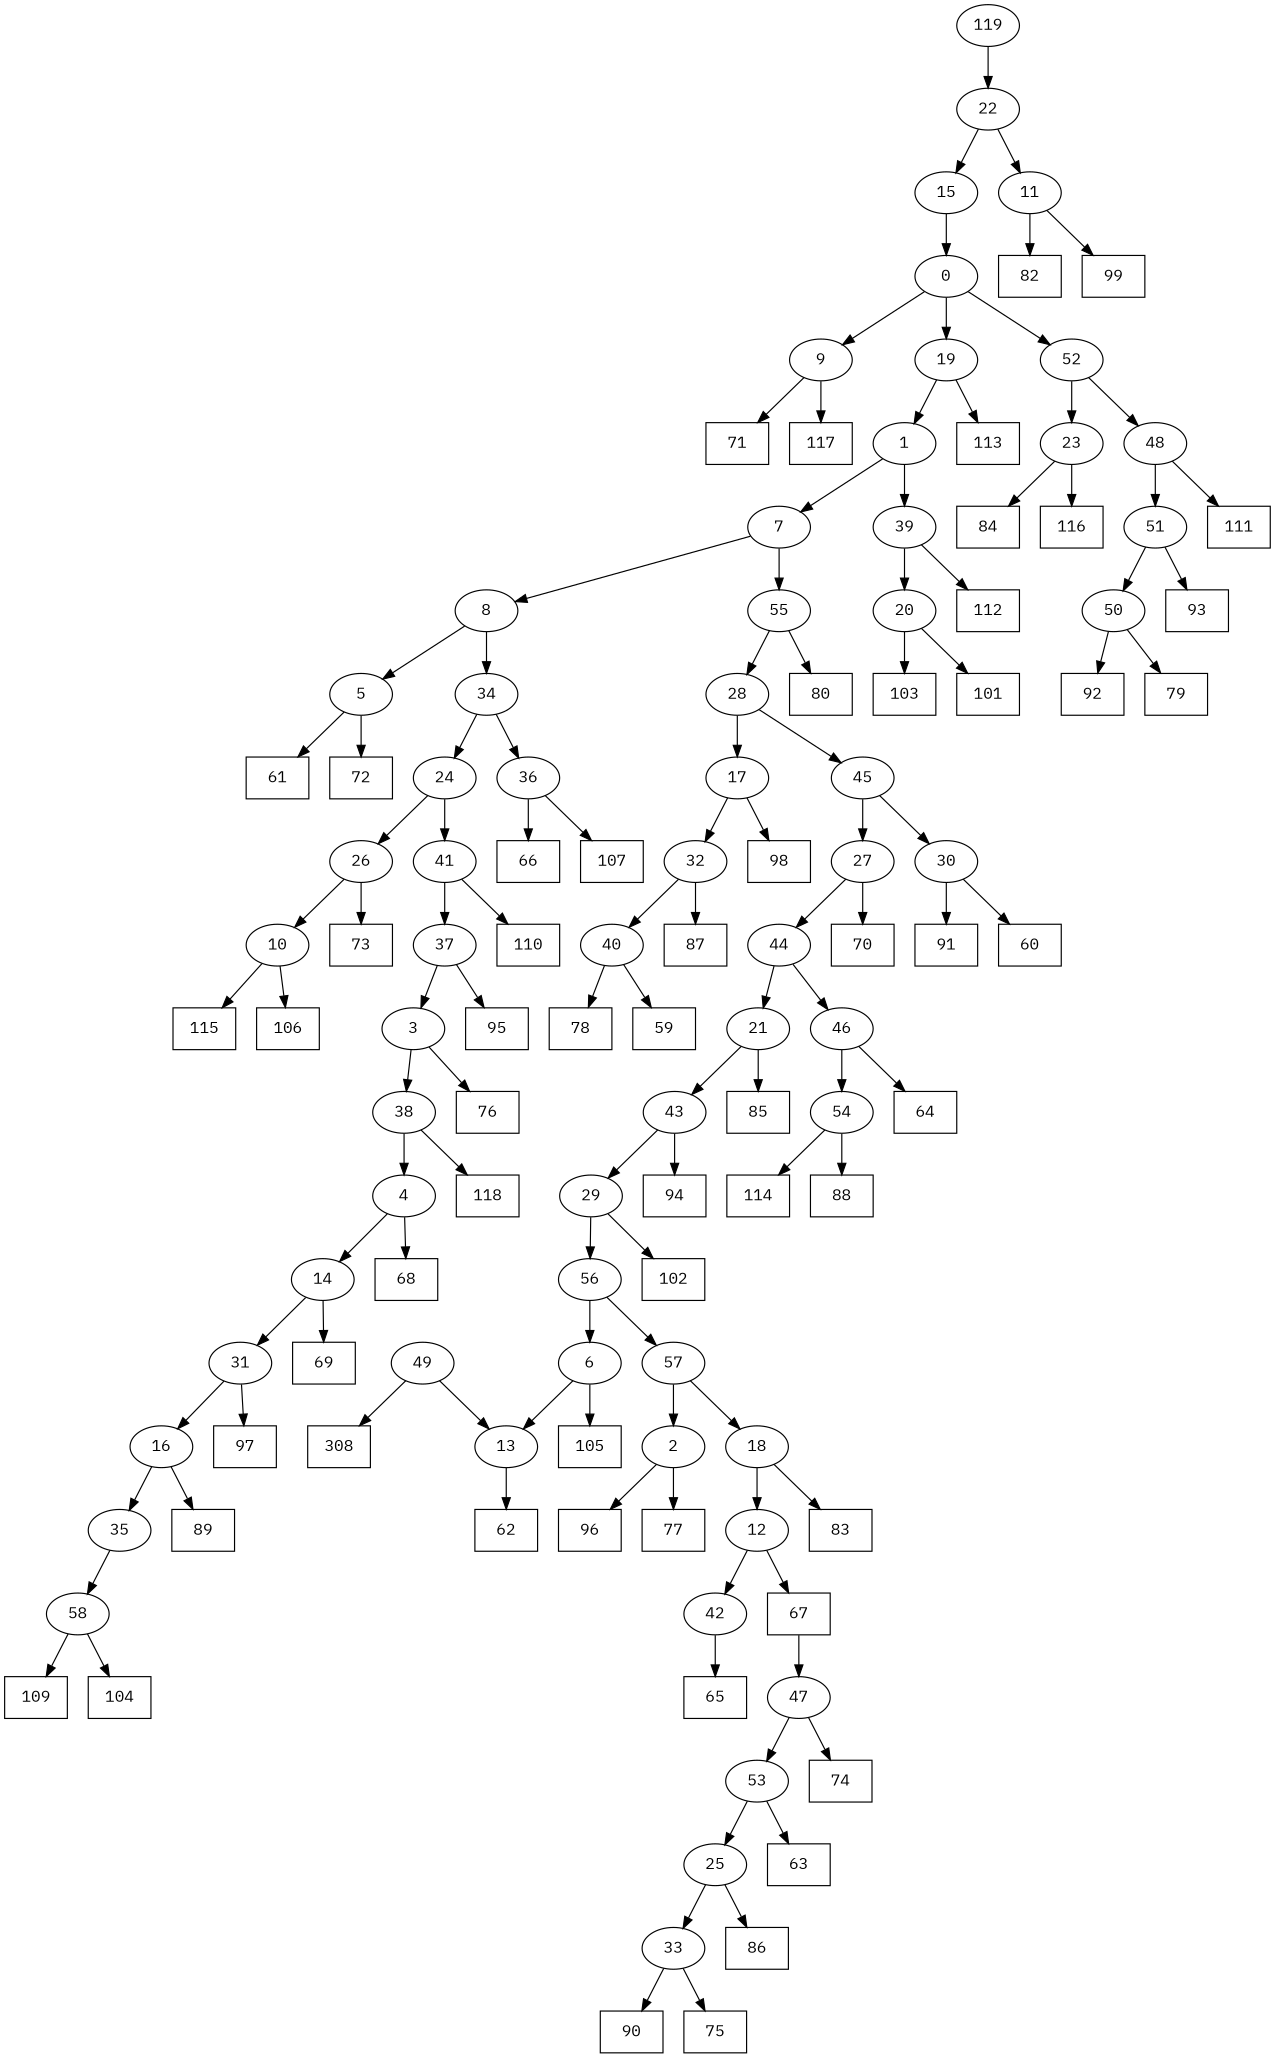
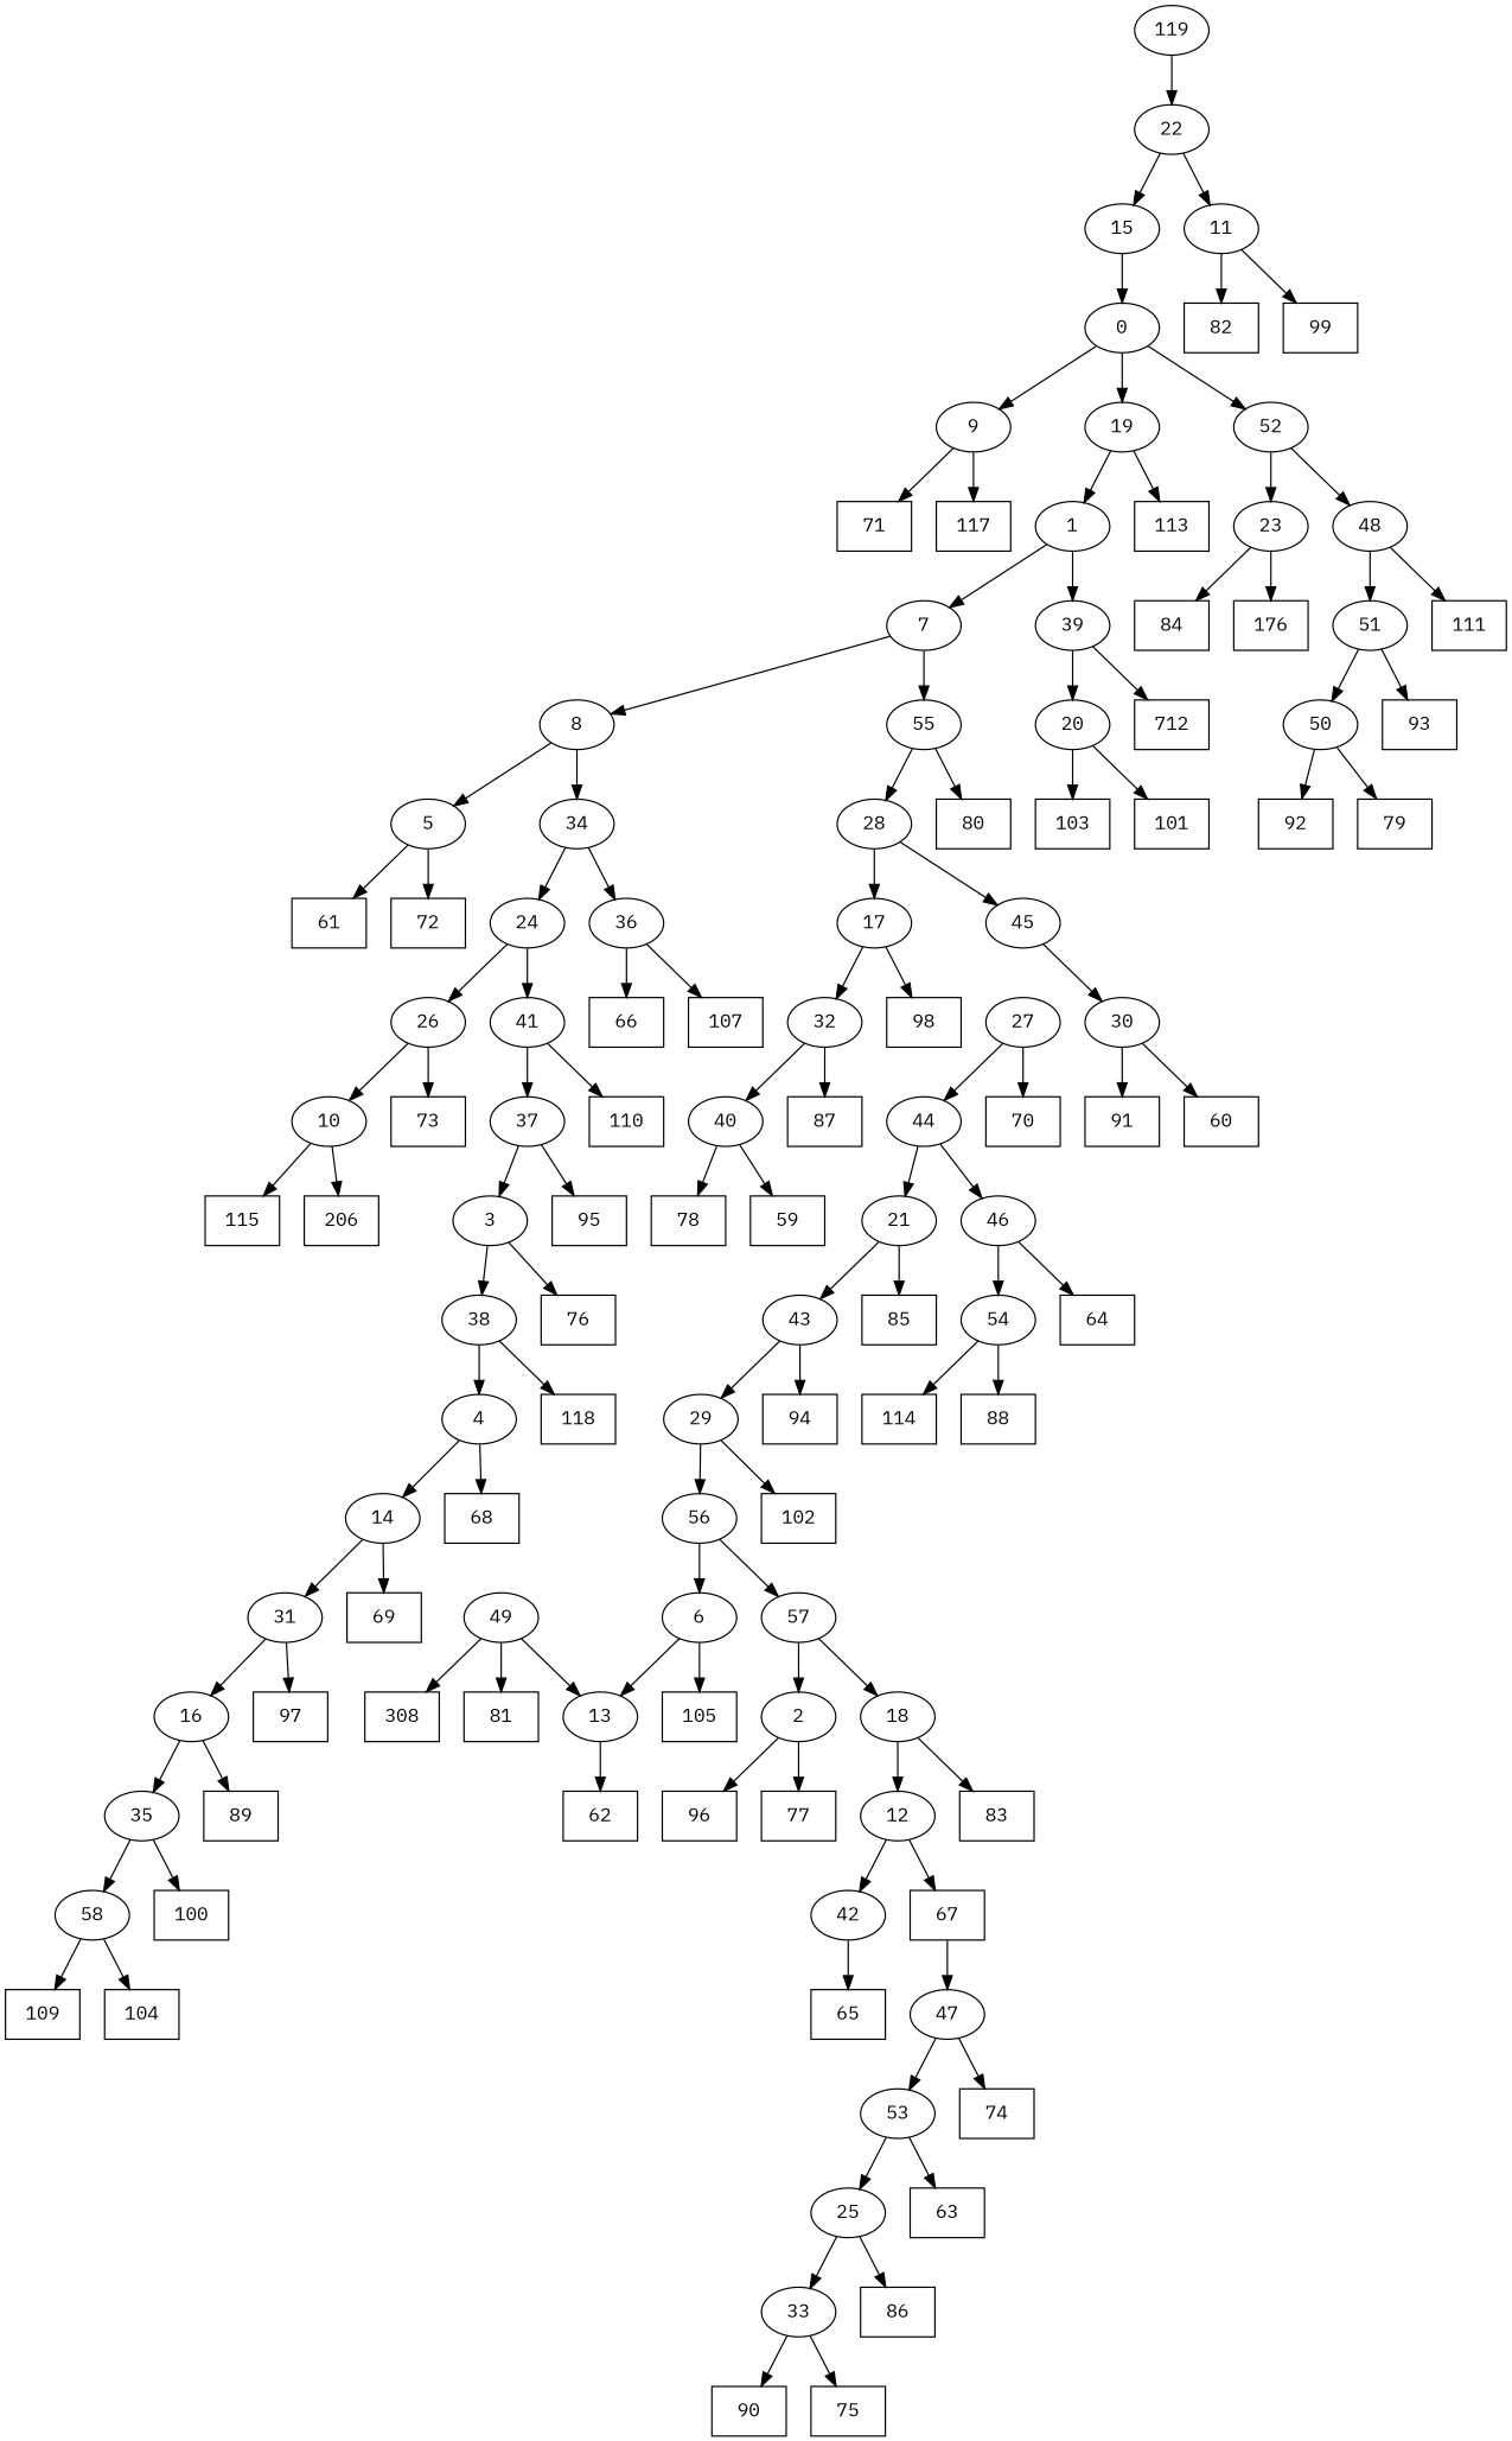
  digraph {
    fontname="IBM Plex Mono"
    node [fontname="IBM Plex Mono"]
    edge [fontname="IBM Plex Mono"]
    n1 [label=0]
    n2 [label=9]
    n3 [label=19]
    n4 [label=52]
    n5 [label=71 shape=box]
    n6 [label=117 shape=box]
    n7 [label=1]
    n8 [label=113 shape=box]
    n9 [label=7]
    n10 [label=39]
    n11 [label=8]
    n12 [label=55]
    n13 [label=20]
-   n14 [label=112 shape=box]
+   n14 [label=712 shape=box]
    n15 [label=2]
    n16 [label=96 shape=box]
    n17 [label=77 shape=box]
    n18 [label=3]
    n19 [label=38]
    n20 [label=76 shape=box]
    n21 [label=4]
    n22 [label=118 shape=box]
    n23 [label=14]
    n24 [label=68 shape=box]
    n25 [label=31]
    n26 [label=69 shape=box]
    n27 [label=5]
    n28 [label=61 shape=box]
    n29 [label=72 shape=box]
    n30 [label=6]
    n31 [label=13]
    n32 [label=105 shape=box]
    n33 [label=62 shape=box]
    n34 [label=34]
    n35 [label=28]
    n36 [label=80 shape=box]
    n37 [label=24]
    n38 [label=36]
    n39 [label=10]
    n40 [label=115 shape=box]
-   n41 [label=106 shape=box]
+   n41 [label=206 shape=box]
    n42 [label=11]
    n43 [label=82 shape=box]
    n44 [label=99 shape=box]
    n45 [label=12]
    n46 [label=42]
    n47 [label=67 shape=box]
    n48 [label=65 shape=box]
    n49 [label=47]
    n50 [label=49]
    n51 [label=308 shape=box]
+   n52 [label=81 shape=box]
    n53 [label=16]
    n54 [label=97 shape=box]
    n55 [label=15]
    n56 [label=23]
    n57 [label=48]
    n58 [label=35]
    n59 [label=89 shape=box]
    n60 [label=58]
+   n61 [label=100 shape=box]
    n62 [label=17]
    n63 [label=32]
    n64 [label=98 shape=box]
    n65 [label=40]
    n66 [label=87 shape=box]
    n67 [label=18]
    n68 [label=83 shape=box]
    n69 [label=103 shape=box]
    n70 [label=101 shape=box]
    n71 [label=21]
    n72 [label=43]
    n73 [label=85 shape=box]
    n74 [label=29]
    n75 [label=94 shape=box]
    n76 [label=22]
    n77 [label=84 shape=box]
-   n78 [label=116 shape=box]
+   n78 [label=176 shape=box]
    n79 [label=26]
    n80 [label=41]
    n81 [label=73 shape=box]
    n82 [label=37]
    n83 [label=110 shape=box]
    n84 [label=25]
    n85 [label=33]
    n86 [label=86 shape=box]
    n87 [label=90 shape=box]
    n88 [label=75 shape=box]
    n89 [label=27]
    n90 [label=44]
    n91 [label=70 shape=box]
    n92 [label=46]
    n93 [label=45]
    n94 [label=30]
    n95 [label=56]
    n96 [label=102 shape=box]
    n97 [label=57]
    n98 [label=91 shape=box]
    n99 [label=60 shape=box]
    n100 [label=78 shape=box]
    n101 [label=59 shape=box]
    n102 [label=66 shape=box]
    n103 [label=107 shape=box]
    n104 [label=109 shape=box]
    n105 [label=104 shape=box]
    n106 [label=95 shape=box]
    n107 [label=53]
    n108 [label=74 shape=box]
    n109 [label=54]
    n110 [label=64 shape=box]
    n111 [label=114 shape=box]
    n112 [label=88 shape=box]
    n113 [label=63 shape=box]
    n114 [label=51]
    n115 [label=111 shape=box]
    n116 [label=50]
    n117 [label=93 shape=box]
    n118 [label=92 shape=box]
    n119 [label=79 shape=box]
    n120 [label=119]
    n1 -> n2
    n1 -> n3
    n1 -> n4
    n2 -> n5
    n2 -> n6
    n3 -> n7
    n3 -> n8
    n4 -> n56
    n4 -> n57
    n7 -> n9
    n7 -> n10
    n9 -> n11
    n9 -> n12
    n10 -> n13
    n10 -> n14
    n11 -> n27
    n11 -> n34
    n12 -> n35
    n12 -> n36
    n13 -> n69
    n13 -> n70
    n15 -> n16
    n15 -> n17
    n18 -> n19
    n18 -> n20
    n19 -> n21
    n19 -> n22
    n21 -> n23
    n21 -> n24
    n23 -> n25
    n23 -> n26
    n25 -> n53
    n25 -> n54
    n27 -> n28
    n27 -> n29
    n30 -> n31
    n30 -> n32
    n31 -> n33
    n34 -> n37
    n34 -> n38
    n35 -> n62
    n35 -> n93
    n37 -> n79
    n37 -> n80
    n38 -> n102
    n38 -> n103
    n39 -> n40
    n39 -> n41
    n42 -> n43
    n42 -> n44
    n45 -> n46
    n45 -> n47
    n46 -> n48
    n47 -> n49
    n49 -> n107
    n49 -> n108
    n50 -> n31
    n50 -> n51
+   n50 -> n52
    n53 -> n58
    n53 -> n59
    n55 -> n1
    n56 -> n77
    n56 -> n78
    n57 -> n114
    n57 -> n115
    n58 -> n60
+   n58 -> n61
    n60 -> n104
    n60 -> n105
    n62 -> n63
    n62 -> n64
    n63 -> n65
    n63 -> n66
    n65 -> n100
    n65 -> n101
    n67 -> n45
    n67 -> n68
    n71 -> n72
    n71 -> n73
    n72 -> n74
    n72 -> n75
    n74 -> n95
    n74 -> n96
    n76 -> n42
    n76 -> n55
    n79 -> n39
    n79 -> n81
    n80 -> n82
    n80 -> n83
    n82 -> n18
    n82 -> n106
    n84 -> n85
    n84 -> n86
    n85 -> n87
    n85 -> n88
    n89 -> n90
    n89 -> n91
    n90 -> n71
    n90 -> n92
    n92 -> n109
    n92 -> n110
-   n93 -> n89
    n93 -> n94
    n94 -> n98
    n94 -> n99
    n95 -> n30
    n95 -> n97
    n97 -> n15
    n97 -> n67
    n107 -> n84
    n107 -> n113
    n109 -> n111
    n109 -> n112
    n114 -> n116
    n114 -> n117
    n116 -> n118
    n116 -> n119
    n120 -> n76
  }
